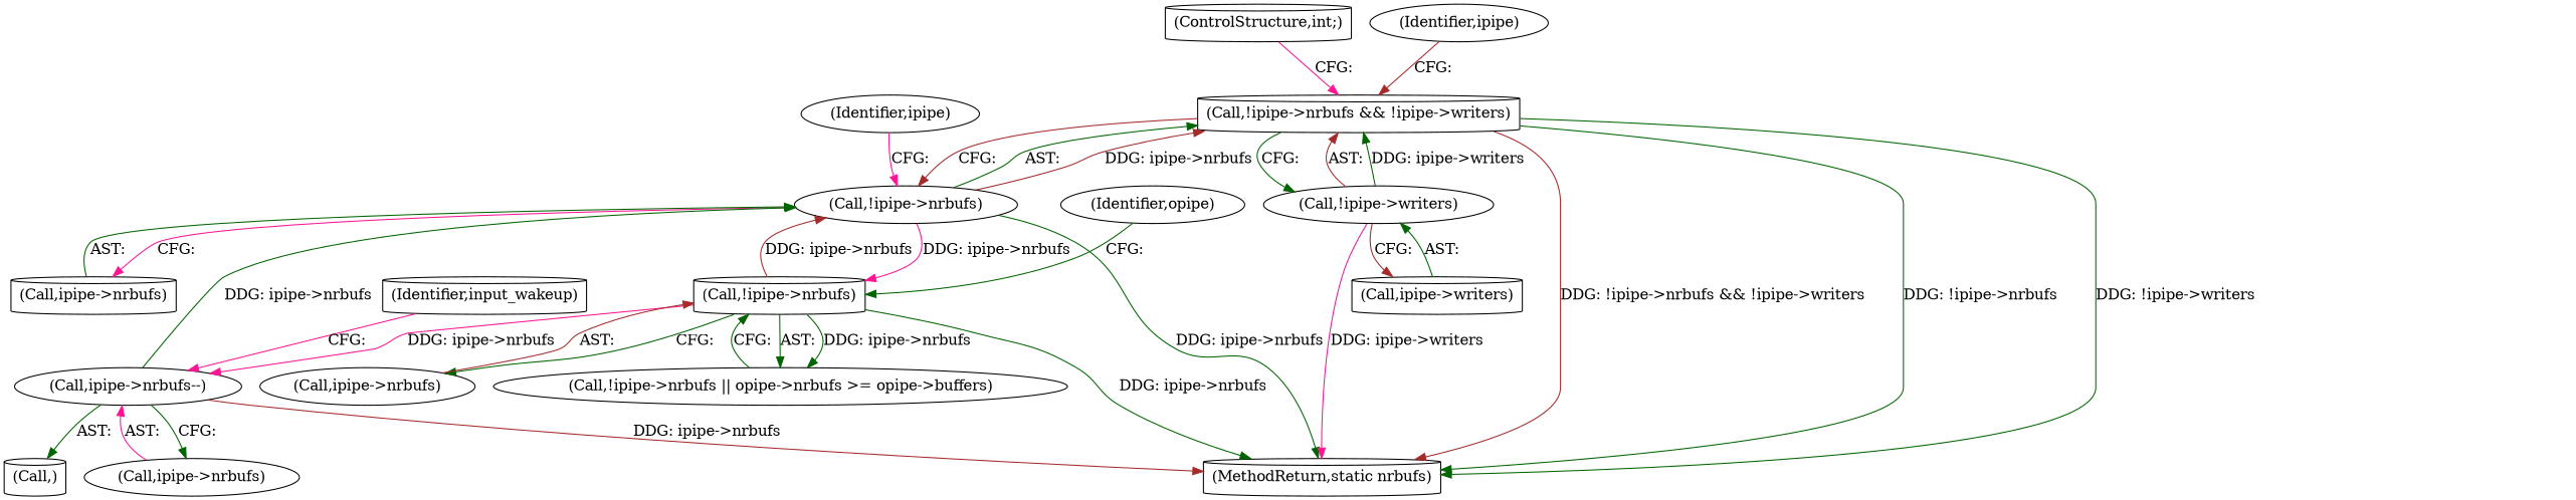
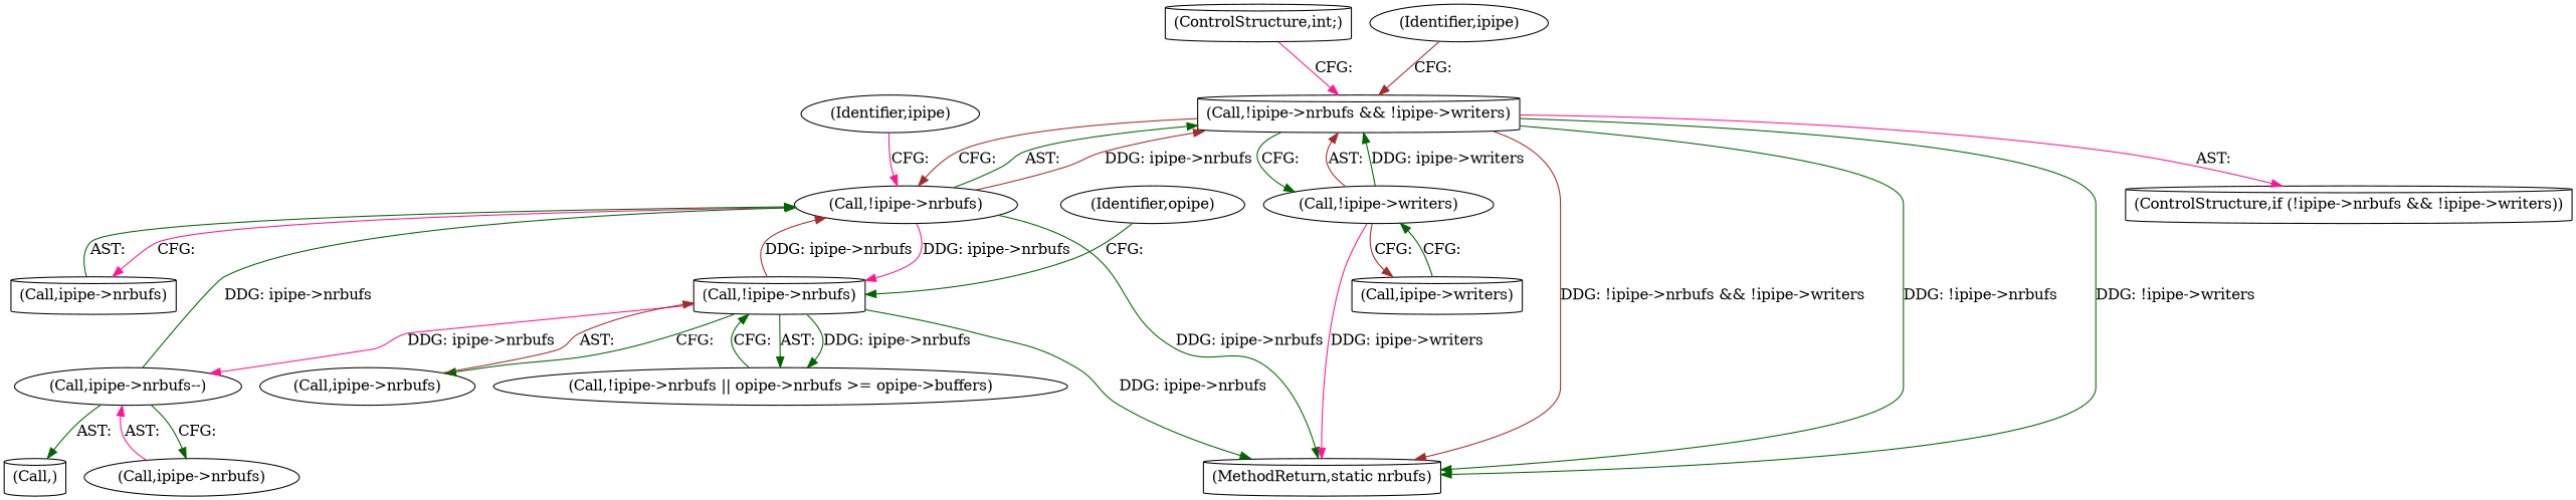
  digraph {
    node [shape=cylinder]
    edge [color=darkgreen]
    n1 [label="(Call,!ipipe->nrbufs && !ipipe->writers)"]
    n2 [label="(Call,!ipipe->nrbufs)" shape=ellipse]
    n3 [label="(Call,!ipipe->writers)" shape=ellipse]
    n4 [label="(MethodReturn,static nrbufs)"]
+   n5 [label="(ControlStructure,if (!ipipe->nrbufs && !ipipe->writers))"]
    n6 [label="(Call,!ipipe->nrbufs)"]
    n7 [label="(Call,ipipe->nrbufs)"]
    n8 [label="(Call,ipipe->writers)"]
    n9 [label="(Call,ipipe->nrbufs--)" shape=ellipse]
    n10 [label="(Call,ipipe->nrbufs)" shape=ellipse]
    n11 [label="(Call,!ipipe->nrbufs || opipe->nrbufs >= opipe->buffers)" shape=ellipse]
    n12 [label="(Call,ipipe->nrbufs)" shape=ellipse]
    n13 [label="(Call,)"]
    n14 [label="(ControlStructure,int;)"]
-   n15 [label="(Identifier,input_wakeup)"]
    n16 [label="(Identifier,ipipe)" shape=ellipse]
    n17 [label="(Identifier,ipipe)" shape=ellipse]
    n18 [label="(Identifier,opipe)" shape=ellipse]
    n1 -> n2 [color=brown label="CFG: "]
    n1 -> n3 [label="CFG: "]
    n1 -> n4 [color=brown label="DDG: !ipipe->nrbufs && !ipipe->writers"]
    n1 -> n4 [label="DDG: !ipipe->nrbufs"]
    n1 -> n4 [label="DDG: !ipipe->writers"]
+   n1 -> n5 [color=deeppink label="AST: "]
    n2 -> n1 [label="AST: "]
    n2 -> n1 [color=brown label="DDG: ipipe->nrbufs"]
    n2 -> n4 [label="DDG: ipipe->nrbufs"]
    n2 -> n6 [color=deeppink label="DDG: ipipe->nrbufs"]
    n2 -> n7 [color=deeppink label="CFG: "]
    n3 -> n1 [color=brown label="AST: "]
    n3 -> n1 [label="DDG: ipipe->writers"]
    n3 -> n4 [color=deeppink label="DDG: ipipe->writers"]
    n3 -> n8 [color=brown label="CFG: "]
    n6 -> n2 [color=brown label="DDG: ipipe->nrbufs"]
    n6 -> n4 [label="DDG: ipipe->nrbufs"]
    n6 -> n9 [color=deeppink label="DDG: ipipe->nrbufs"]
    n6 -> n10 [label="CFG: "]
    n6 -> n11 [label="AST: "]
    n6 -> n11 [label="DDG: ipipe->nrbufs"]
    n7 -> n2 [label="AST: "]
-   n8 -> n3 [label="AST: "]
+   n8 -> n3 [label="CFG: "]
    n9 -> n2 [label="DDG: ipipe->nrbufs"]
-   n9 -> n4 [color=brown label="DDG: ipipe->nrbufs"]
    n9 -> n12 [label="CFG: "]
    n9 -> n13 [label="AST: "]
    n10 -> n6 [color=brown label="AST: "]
    n11 -> n6 [label="CFG: "]
    n12 -> n9 [color=deeppink label="AST: "]
    n14 -> n1 [color=deeppink label="CFG: "]
-   n15 -> n9 [color=deeppink label="CFG: "]
    n16 -> n2 [color=deeppink label="CFG: "]
    n17 -> n1 [color=brown label="CFG: "]
    n18 -> n6 [label="CFG: "]
  }
